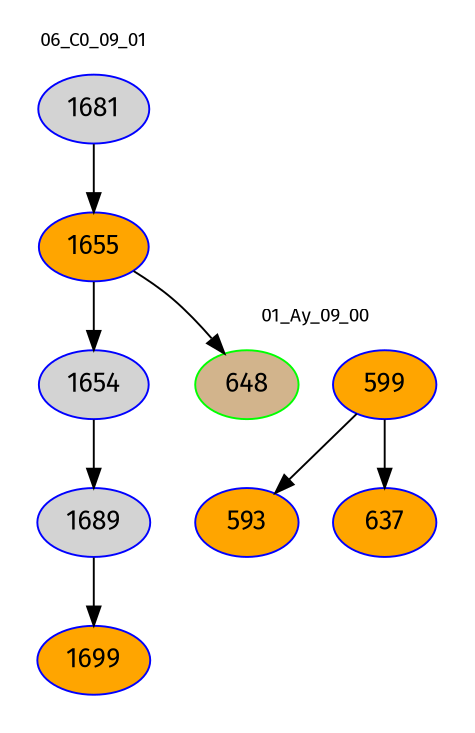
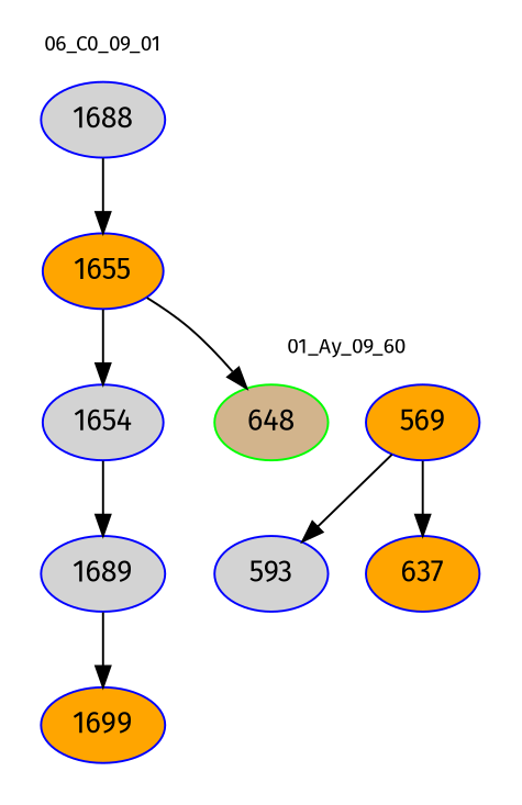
  digraph {
    fontname="Fira Sans"
    node [color=blue fillcolor=orange fontname="Fira Sans" style=filled]
    edge [color=black fontname="Fira Sans"]
-   n1 [label=599]
-   n2 [label=593]
+   n1 [label=569]
+   n2 [fillcolor=lightgrey label=593]
    n3 [label=637]
    n4 [color=green fillcolor=tan label=648]
-   n5 [fillcolor=lightgrey label=1681]
+   n5 [fillcolor=lightgrey label=1688]
    n6 [label=1655]
    n7 [fillcolor=lightgrey label=1689]
    n8 [fillcolor=lightgrey label=1654]
    n9 [label=1699]
    subgraph cluster_1 {
      color=white
      fontsize=10
-     label="01_Ay_09_00"
+     label="01_Ay_09_60"
      n1
      n2
      n3
      n4
    }
    subgraph cluster_2 {
      color=white
      fontsize=10
      label="06_C0_09_01"
      n5
      n6
      n7
      n8
      n9
    }
    n1 -> n2
    n1 -> n3
    n5 -> n6
    n6 -> n4
    n6 -> n8
    n7 -> n9
    n8 -> n7
  }
